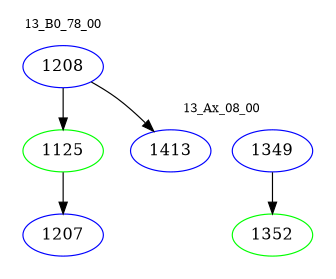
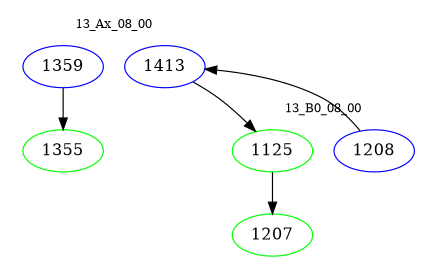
  digraph {
    fontname="DejaVu Serif"
    node [color=blue fontname="DejaVu Serif"]
    edge [color=black fontname="DejaVu Serif"]
-   n1 [label=1349]
-   n2 [color=green label=1352]
+   n1 [label=1359]
+   n2 [color=green label=1355]
    n3 [label=1413]
    n4 [label=1208]
    n5 [color=green label=1125]
-   n6 [label=1207]
+   n6 [color=green label=1207]
    subgraph cluster_1 {
      color=white
      fontsize=10
      label="13_Ax_08_00"
      n1
      n2
      n3
    }
    subgraph cluster_2 {
      color=white
      fontsize=10
-     label="13_B0_78_00"
+     label="13_B0_08_00"
      n4
      n5
      n6
    }
    n1 -> n2
    n4 -> n3
-   n4 -> n5
+   n3 -> n5
    n5 -> n6
  }
